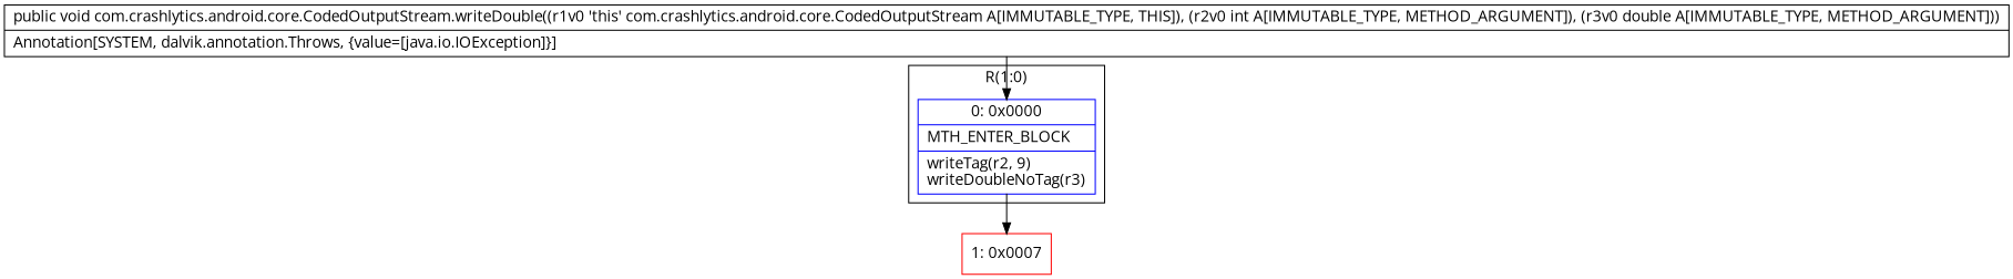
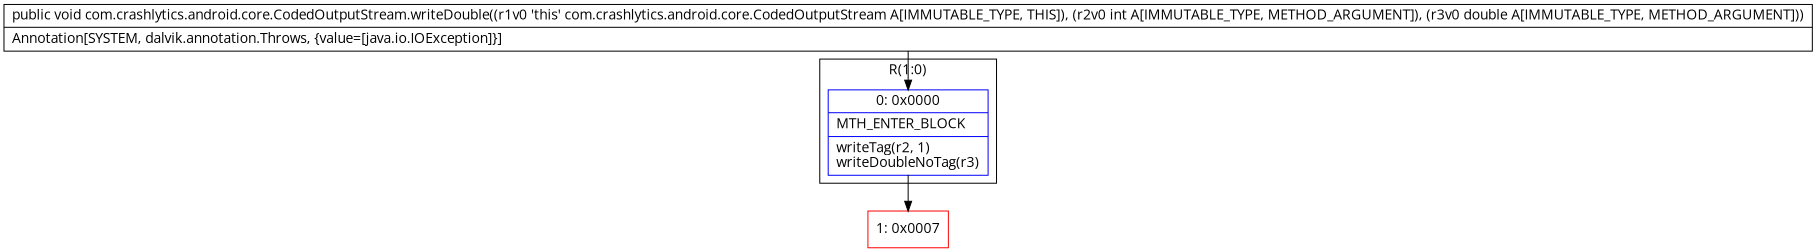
  digraph {
    fontname="Open Sans"
    node [shape=record fontname="Open Sans"]
    edge [fontname="Open Sans"]
-   n1 [color=blue label="{0\:\ 0x0000|MTH_ENTER_BLOCK\l|writeTag(r2, 9)\lwriteDoubleNoTag(r3)\l}"]
+   n1 [color=blue label="{0\:\ 0x0000|MTH_ENTER_BLOCK\l|writeTag(r2, 1)\lwriteDoubleNoTag(r3)\l}"]
    n2 [color=red label="{1\:\ 0x0007}"]
    n3 [label="{public void com.crashlytics.android.core.CodedOutputStream.writeDouble((r1v0 'this' com.crashlytics.android.core.CodedOutputStream A[IMMUTABLE_TYPE, THIS]), (r2v0 int A[IMMUTABLE_TYPE, METHOD_ARGUMENT]), (r3v0 double A[IMMUTABLE_TYPE, METHOD_ARGUMENT]))  | Annotation[SYSTEM, dalvik.annotation.Throws, \{value=[java.io.IOException]\}]\l}"]
    subgraph cluster_1 {
      label="R(1:0)"
      n1
    }
    n1 -> n2
    n3 -> n1
  }
